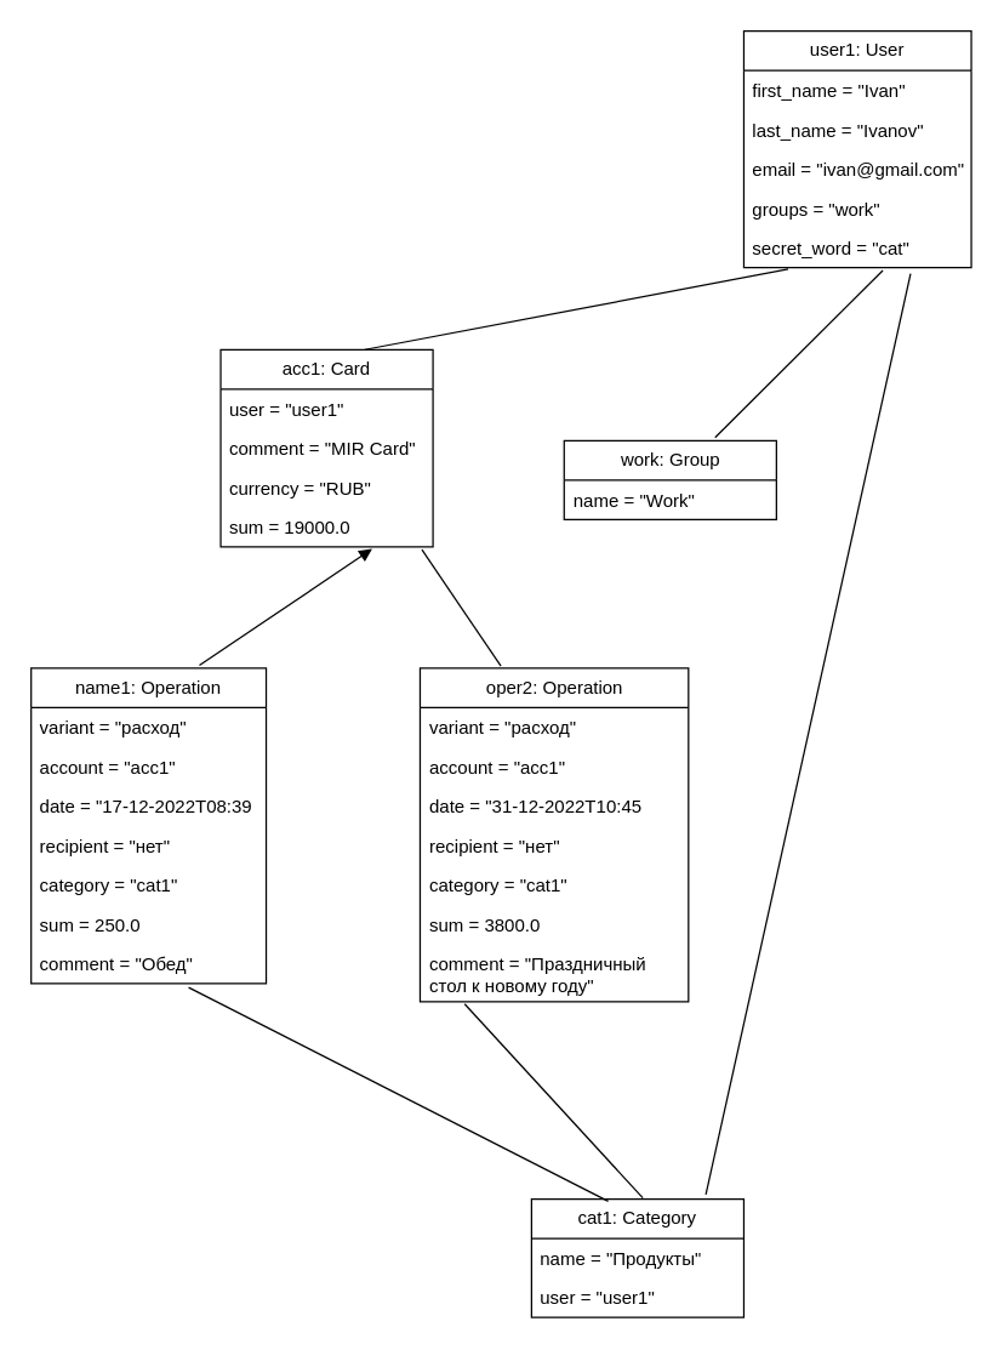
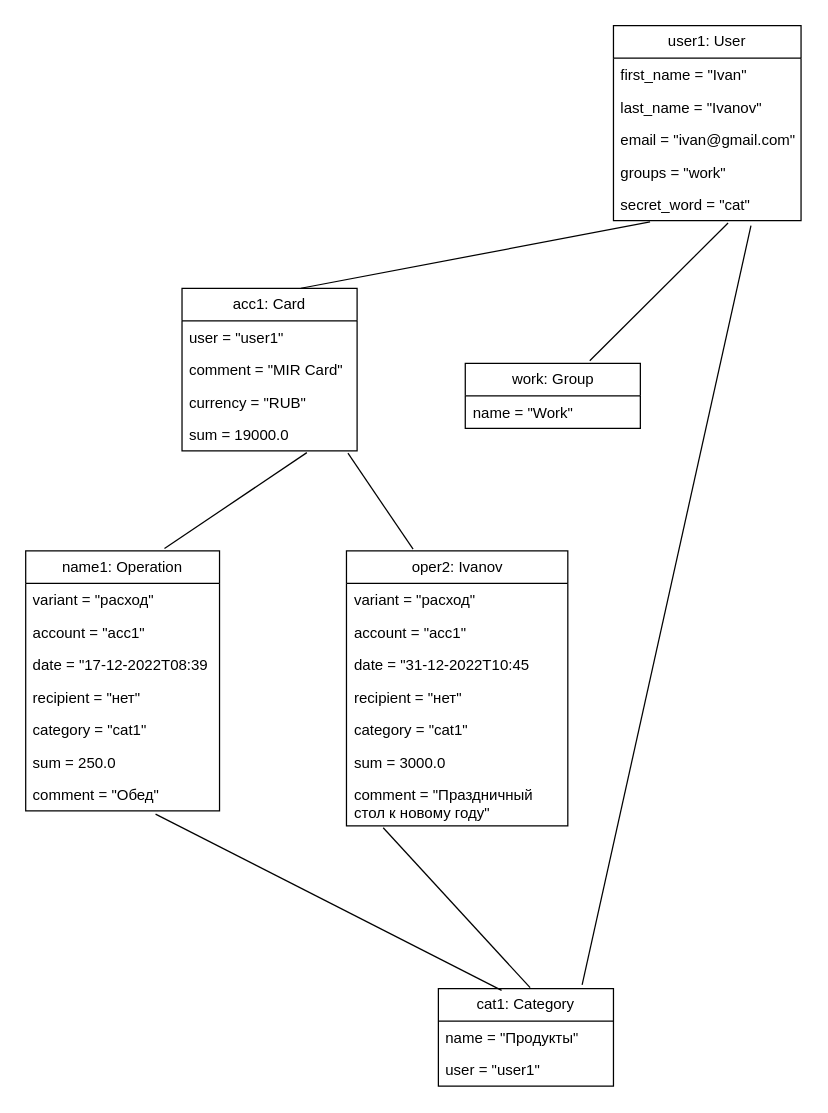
  <mxCell id="0" />
  <mxCell id="1" parent="0" />
  <mxCell id="2" value="user1: User" style="swimlane;fontStyle=0;childLayout=stackLayout;horizontal=1;startSize=26;fillColor=none;horizontalStack=0;resizeParent=1;resizeParentMax=0;resizeLast=0;collapsible=1;marginBottom=0;whiteSpace=wrap;html=1;" parent="1" vertex="1"><mxGeometry x="490" y="20" width="150" height="156" as="geometry" /></mxCell>
  <mxCell id="3" value="first_name = &quot;Ivan&quot;" style="text;strokeColor=none;fillColor=none;align=left;verticalAlign=top;spacingLeft=4;spacingRight=4;overflow=hidden;rotatable=0;points=[[0,0.5],[1,0.5]];portConstraint=eastwest;whiteSpace=wrap;html=1;" parent="2" vertex="1"><mxGeometry y="26" width="150" height="26" as="geometry" /></mxCell>
  <mxCell id="4" value="last_name = &quot;Ivanov&quot;" style="text;strokeColor=none;fillColor=none;align=left;verticalAlign=top;spacingLeft=4;spacingRight=4;overflow=hidden;rotatable=0;points=[[0,0.5],[1,0.5]];portConstraint=eastwest;whiteSpace=wrap;html=1;" parent="2" vertex="1"><mxGeometry y="52" width="150" height="26" as="geometry" /></mxCell>
  <mxCell id="5" value="email = &quot;ivan@gmail.com&quot;" style="text;strokeColor=none;fillColor=none;align=left;verticalAlign=top;spacingLeft=4;spacingRight=4;overflow=hidden;rotatable=0;points=[[0,0.5],[1,0.5]];portConstraint=eastwest;whiteSpace=wrap;html=1;" parent="2" vertex="1"><mxGeometry y="78" width="150" height="26" as="geometry" /></mxCell>
  <mxCell id="6" value="groups = &quot;work&quot;" style="text;strokeColor=none;fillColor=none;align=left;verticalAlign=top;spacingLeft=4;spacingRight=4;overflow=hidden;rotatable=0;points=[[0,0.5],[1,0.5]];portConstraint=eastwest;whiteSpace=wrap;html=1;" parent="2" vertex="1"><mxGeometry y="104" width="150" height="26" as="geometry" /></mxCell>
  <mxCell id="7" value="secret_word = &quot;cat&quot;" style="text;strokeColor=none;fillColor=none;align=left;verticalAlign=top;spacingLeft=4;spacingRight=4;overflow=hidden;rotatable=0;points=[[0,0.5],[1,0.5]];portConstraint=eastwest;whiteSpace=wrap;html=1;" parent="2" vertex="1"><mxGeometry y="130" width="150" height="26" as="geometry" /></mxCell>
  <mxCell id="8" value="" style="endArrow=none;html=1;rounded=0;entryX=0.711;entryY=-0.038;entryDx=0;entryDy=0;entryPerimeter=0;exitX=0.611;exitY=1.069;exitDx=0;exitDy=0;exitPerimeter=0;" parent="1" source="7" edge="1" target="38"><mxGeometry width="50" height="50" relative="1" as="geometry"><mxPoint x="380" y="160" as="sourcePoint" /><mxPoint x="417.6" y="210.624" as="targetPoint" /></mxGeometry></mxCell>
  <mxCell id="9" value="" style="endArrow=none;html=1;rounded=0;exitX=0.688;exitY=0;exitDx=0;exitDy=0;exitPerimeter=0;entryX=0.195;entryY=1.038;entryDx=0;entryDy=0;entryPerimeter=0;" parent="1" target="7" edge="1"><mxGeometry width="50" height="50" relative="1" as="geometry"><mxPoint x="240.08" y="230" as="sourcePoint" /><mxPoint x="240" y="100" as="targetPoint" /></mxGeometry></mxCell>
  <mxCell id="10" value="name1: Operation" style="swimlane;fontStyle=0;childLayout=stackLayout;horizontal=1;startSize=26;fillColor=none;horizontalStack=0;resizeParent=1;resizeParentMax=0;resizeLast=0;collapsible=1;marginBottom=0;whiteSpace=wrap;html=1;" parent="1" vertex="1"><mxGeometry x="20" y="440" width="155" height="208" as="geometry" /></mxCell>
  <mxCell id="11" value="variant = &quot;расход&quot;" style="text;strokeColor=none;fillColor=none;align=left;verticalAlign=top;spacingLeft=4;spacingRight=4;overflow=hidden;rotatable=0;points=[[0,0.5],[1,0.5]];portConstraint=eastwest;whiteSpace=wrap;html=1;" parent="10" vertex="1"><mxGeometry y="26" width="155" height="26" as="geometry" /></mxCell>
  <mxCell id="12" value="account = &quot;acc1&quot;" style="text;strokeColor=none;fillColor=none;align=left;verticalAlign=top;spacingLeft=4;spacingRight=4;overflow=hidden;rotatable=0;points=[[0,0.5],[1,0.5]];portConstraint=eastwest;whiteSpace=wrap;html=1;" parent="10" vertex="1"><mxGeometry y="52" width="155" height="26" as="geometry" /></mxCell>
  <mxCell id="13" value="date = &quot;17-12-2022T08:39" style="text;strokeColor=none;fillColor=none;align=left;verticalAlign=top;spacingLeft=4;spacingRight=4;overflow=hidden;rotatable=0;points=[[0,0.5],[1,0.5]];portConstraint=eastwest;whiteSpace=wrap;html=1;" parent="10" vertex="1"><mxGeometry y="78" width="155" height="26" as="geometry" /></mxCell>
  <mxCell id="14" value="recipient = &quot;нет&quot;" style="text;strokeColor=none;fillColor=none;align=left;verticalAlign=top;spacingLeft=4;spacingRight=4;overflow=hidden;rotatable=0;points=[[0,0.5],[1,0.5]];portConstraint=eastwest;whiteSpace=wrap;html=1;" parent="10" vertex="1"><mxGeometry y="104" width="155" height="26" as="geometry" /></mxCell>
  <mxCell id="15" value="category = &quot;cat1&quot;" style="text;strokeColor=none;fillColor=none;align=left;verticalAlign=top;spacingLeft=4;spacingRight=4;overflow=hidden;rotatable=0;points=[[0,0.5],[1,0.5]];portConstraint=eastwest;whiteSpace=wrap;html=1;" parent="10" vertex="1"><mxGeometry y="130" width="155" height="26" as="geometry" /></mxCell>
  <mxCell id="16" value="sum = 250.0" style="text;strokeColor=none;fillColor=none;align=left;verticalAlign=top;spacingLeft=4;spacingRight=4;overflow=hidden;rotatable=0;points=[[0,0.5],[1,0.5]];portConstraint=eastwest;whiteSpace=wrap;html=1;" parent="10" vertex="1"><mxGeometry y="156" width="155" height="26" as="geometry" /></mxCell>
  <mxCell id="17" value="comment = &quot;Обед&quot;" style="text;strokeColor=none;fillColor=none;align=left;verticalAlign=top;spacingLeft=4;spacingRight=4;overflow=hidden;rotatable=0;points=[[0,0.5],[1,0.5]];portConstraint=eastwest;whiteSpace=wrap;html=1;" parent="10" vertex="1"><mxGeometry y="182" width="155" height="26" as="geometry" /></mxCell>
  <mxCell id="18" value="cat1: Category" style="swimlane;fontStyle=0;childLayout=stackLayout;horizontal=1;startSize=26;fillColor=none;horizontalStack=0;resizeParent=1;resizeParentMax=0;resizeLast=0;collapsible=1;marginBottom=0;whiteSpace=wrap;html=1;" parent="1" vertex="1"><mxGeometry x="350" y="790" width="140" height="78" as="geometry" /></mxCell>
  <mxCell id="19" value="name = &quot;Продукты&quot;" style="text;strokeColor=none;fillColor=none;align=left;verticalAlign=top;spacingLeft=4;spacingRight=4;overflow=hidden;rotatable=0;points=[[0,0.5],[1,0.5]];portConstraint=eastwest;whiteSpace=wrap;html=1;" parent="18" vertex="1"><mxGeometry y="26" width="140" height="26" as="geometry" /></mxCell>
  <mxCell id="20" value="user = &quot;user1&quot;" style="text;strokeColor=none;fillColor=none;align=left;verticalAlign=top;spacingLeft=4;spacingRight=4;overflow=hidden;rotatable=0;points=[[0,0.5],[1,0.5]];portConstraint=eastwest;whiteSpace=wrap;html=1;" vertex="1" parent="18"><mxGeometry y="52" width="140" height="26" as="geometry" /></mxCell>
- <mxCell id="21" value="oper2: Operation" style="swimlane;fontStyle=0;childLayout=stackLayout;horizontal=1;startSize=26;fillColor=none;horizontalStack=0;resizeParent=1;resizeParentMax=0;resizeLast=0;collapsible=1;marginBottom=0;whiteSpace=wrap;html=1;" parent="1" vertex="1"><mxGeometry x="276.5" y="440" width="177" height="220" as="geometry" /></mxCell>
+ <mxCell id="21" value="oper2: Ivanov" style="swimlane;fontStyle=0;childLayout=stackLayout;horizontal=1;startSize=26;fillColor=none;horizontalStack=0;resizeParent=1;resizeParentMax=0;resizeLast=0;collapsible=1;marginBottom=0;whiteSpace=wrap;html=1;" parent="1" vertex="1"><mxGeometry x="276.5" y="440" width="177" height="220" as="geometry" /></mxCell>
  <mxCell id="22" value="variant = &quot;расход&quot;" style="text;strokeColor=none;fillColor=none;align=left;verticalAlign=top;spacingLeft=4;spacingRight=4;overflow=hidden;rotatable=0;points=[[0,0.5],[1,0.5]];portConstraint=eastwest;whiteSpace=wrap;html=1;" parent="21" vertex="1"><mxGeometry y="26" width="177" height="26" as="geometry" /></mxCell>
  <mxCell id="23" value="account = &quot;acc1&quot;" style="text;strokeColor=none;fillColor=none;align=left;verticalAlign=top;spacingLeft=4;spacingRight=4;overflow=hidden;rotatable=0;points=[[0,0.5],[1,0.5]];portConstraint=eastwest;whiteSpace=wrap;html=1;" parent="21" vertex="1"><mxGeometry y="52" width="177" height="26" as="geometry" /></mxCell>
  <mxCell id="24" value="date = &quot;31-12-2022T10:45" style="text;strokeColor=none;fillColor=none;align=left;verticalAlign=top;spacingLeft=4;spacingRight=4;overflow=hidden;rotatable=0;points=[[0,0.5],[1,0.5]];portConstraint=eastwest;whiteSpace=wrap;html=1;" parent="21" vertex="1"><mxGeometry y="78" width="177" height="26" as="geometry" /></mxCell>
  <mxCell id="25" value="recipient = &quot;нет&quot;" style="text;strokeColor=none;fillColor=none;align=left;verticalAlign=top;spacingLeft=4;spacingRight=4;overflow=hidden;rotatable=0;points=[[0,0.5],[1,0.5]];portConstraint=eastwest;whiteSpace=wrap;html=1;" parent="21" vertex="1"><mxGeometry y="104" width="177" height="26" as="geometry" /></mxCell>
  <mxCell id="26" value="category = &quot;cat1&quot;" style="text;strokeColor=none;fillColor=none;align=left;verticalAlign=top;spacingLeft=4;spacingRight=4;overflow=hidden;rotatable=0;points=[[0,0.5],[1,0.5]];portConstraint=eastwest;whiteSpace=wrap;html=1;" parent="21" vertex="1"><mxGeometry y="130" width="177" height="26" as="geometry" /></mxCell>
- <mxCell id="27" value="sum = 3800.0" style="text;strokeColor=none;fillColor=none;align=left;verticalAlign=top;spacingLeft=4;spacingRight=4;overflow=hidden;rotatable=0;points=[[0,0.5],[1,0.5]];portConstraint=eastwest;whiteSpace=wrap;html=1;" parent="21" vertex="1"><mxGeometry y="156" width="177" height="26" as="geometry" /></mxCell>
+ <mxCell id="27" value="sum = 3000.0" style="text;strokeColor=none;fillColor=none;align=left;verticalAlign=top;spacingLeft=4;spacingRight=4;overflow=hidden;rotatable=0;points=[[0,0.5],[1,0.5]];portConstraint=eastwest;whiteSpace=wrap;html=1;" parent="21" vertex="1"><mxGeometry y="156" width="177" height="26" as="geometry" /></mxCell>
  <mxCell id="28" value="comment = &quot;Праздничный стол к новому году&quot;" style="text;strokeColor=none;fillColor=none;align=left;verticalAlign=top;spacingLeft=4;spacingRight=4;overflow=hidden;rotatable=0;points=[[0,0.5],[1,0.5]];portConstraint=eastwest;whiteSpace=wrap;html=1;" parent="21" vertex="1"><mxGeometry y="182" width="177" height="38" as="geometry" /></mxCell>
- <mxCell id="29" value="" style="endArrow=block;html=1;rounded=0;exitX=0.716;exitY=-0.009;exitDx=0;exitDy=0;exitPerimeter=0;entryX=0.713;entryY=1.055;entryDx=0;entryDy=0;entryPerimeter=0;" parent="1" source="10" target="37" edge="1"><mxGeometry width="50" height="50" relative="1" as="geometry"><mxPoint x="280" y="420" as="sourcePoint" /><mxPoint x="247.6" y="363.328" as="targetPoint" /></mxGeometry></mxCell>
+ <mxCell id="29" value="" style="endArrow=none;html=1;rounded=0;exitX=0.716;exitY=-0.009;exitDx=0;exitDy=0;exitPerimeter=0;entryX=0.713;entryY=1.055;entryDx=0;entryDy=0;entryPerimeter=0;" parent="1" source="10" target="37" edge="1"><mxGeometry width="50" height="50" relative="1" as="geometry"><mxPoint x="280" y="420" as="sourcePoint" /><mxPoint x="247.6" y="363.328" as="targetPoint" /></mxGeometry></mxCell>
  <mxCell id="30" value="" style="endArrow=none;html=1;rounded=0;exitX=0.923;exitY=1.073;exitDx=0;exitDy=0;exitPerimeter=0;entryX=0.301;entryY=-0.006;entryDx=0;entryDy=0;entryPerimeter=0;" parent="1" target="21" edge="1"><mxGeometry width="50" height="50" relative="1" as="geometry"><mxPoint x="277.68" y="361.898" as="sourcePoint" /><mxPoint x="390" y="380" as="targetPoint" /></mxGeometry></mxCell>
  <mxCell id="31" value="" style="endArrow=none;html=1;rounded=0;exitX=0.361;exitY=0.018;exitDx=0;exitDy=0;exitPerimeter=0;entryX=0.67;entryY=1.095;entryDx=0;entryDy=0;entryPerimeter=0;" parent="1" source="18" target="17" edge="1"><mxGeometry width="50" height="50" relative="1" as="geometry"><mxPoint x="330" y="680" as="sourcePoint" /><mxPoint x="380" y="630" as="targetPoint" /></mxGeometry></mxCell>
  <mxCell id="32" value="" style="endArrow=none;html=1;rounded=0;exitX=0.524;exitY=-0.009;exitDx=0;exitDy=0;exitPerimeter=0;entryX=0.166;entryY=1.038;entryDx=0;entryDy=0;entryPerimeter=0;" parent="1" source="18" target="28" edge="1"><mxGeometry width="50" height="50" relative="1" as="geometry"><mxPoint x="330" y="680" as="sourcePoint" /><mxPoint x="380" y="630" as="targetPoint" /></mxGeometry></mxCell>
  <mxCell id="33" value="acc1: Card" style="swimlane;fontStyle=0;childLayout=stackLayout;horizontal=1;startSize=26;fillColor=none;horizontalStack=0;resizeParent=1;resizeParentMax=0;resizeLast=0;collapsible=1;marginBottom=0;whiteSpace=wrap;html=1;" parent="1" vertex="1"><mxGeometry x="145" y="230" width="140" height="130" as="geometry" /></mxCell>
  <mxCell id="34" value="user = &quot;user1&quot;" style="text;strokeColor=none;fillColor=none;align=left;verticalAlign=top;spacingLeft=4;spacingRight=4;overflow=hidden;rotatable=0;points=[[0,0.5],[1,0.5]];portConstraint=eastwest;whiteSpace=wrap;html=1;" parent="33" vertex="1"><mxGeometry y="26" width="140" height="26" as="geometry" /></mxCell>
  <mxCell id="35" value="comment = &quot;MIR Card&quot;" style="text;strokeColor=none;fillColor=none;align=left;verticalAlign=top;spacingLeft=4;spacingRight=4;overflow=hidden;rotatable=0;points=[[0,0.5],[1,0.5]];portConstraint=eastwest;whiteSpace=wrap;html=1;" parent="33" vertex="1"><mxGeometry y="52" width="140" height="26" as="geometry" /></mxCell>
  <mxCell id="36" value="currency = &quot;RUB&quot;" style="text;strokeColor=none;fillColor=none;align=left;verticalAlign=top;spacingLeft=4;spacingRight=4;overflow=hidden;rotatable=0;points=[[0,0.5],[1,0.5]];portConstraint=eastwest;whiteSpace=wrap;html=1;" parent="33" vertex="1"><mxGeometry y="78" width="140" height="26" as="geometry" /></mxCell>
  <mxCell id="37" value="sum = 19000.0" style="text;strokeColor=none;fillColor=none;align=left;verticalAlign=top;spacingLeft=4;spacingRight=4;overflow=hidden;rotatable=0;points=[[0,0.5],[1,0.5]];portConstraint=eastwest;whiteSpace=wrap;html=1;" parent="33" vertex="1"><mxGeometry y="104" width="140" height="26" as="geometry" /></mxCell>
  <mxCell id="38" value="work: Group" style="swimlane;fontStyle=0;childLayout=stackLayout;horizontal=1;startSize=26;fillColor=none;horizontalStack=0;resizeParent=1;resizeParentMax=0;resizeLast=0;collapsible=1;marginBottom=0;whiteSpace=wrap;html=1;" parent="1" vertex="1"><mxGeometry x="371.5" y="290" width="140" height="52" as="geometry" /></mxCell>
  <mxCell id="39" value="name = &quot;Work&quot;" style="text;strokeColor=none;fillColor=none;align=left;verticalAlign=top;spacingLeft=4;spacingRight=4;overflow=hidden;rotatable=0;points=[[0,0.5],[1,0.5]];portConstraint=eastwest;whiteSpace=wrap;html=1;" parent="38" vertex="1"><mxGeometry y="26" width="140" height="26" as="geometry" /></mxCell>
  <mxCell id="40" value="" style="endArrow=none;html=1;rounded=0;entryX=0.733;entryY=1.154;entryDx=0;entryDy=0;entryPerimeter=0;exitX=0.821;exitY=-0.038;exitDx=0;exitDy=0;exitPerimeter=0;" edge="1" parent="1" source="18" target="7"><mxGeometry width="50" height="50" relative="1" as="geometry"><mxPoint x="500" y="730" as="sourcePoint" /><mxPoint x="590" y="450" as="targetPoint" /></mxGeometry></mxCell>
